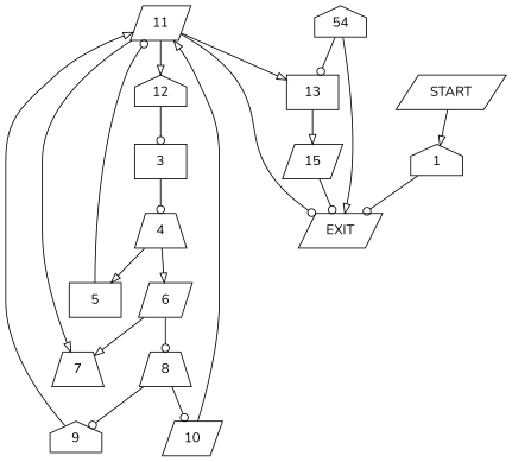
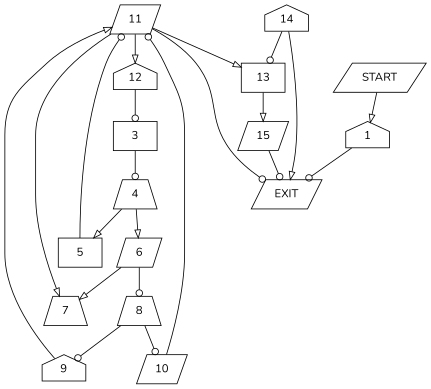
  digraph {
    fontname=Nunito
    node [fontname=Nunito shape=parallelogram]
    edge [arrowhead=onormal fontname=Nunito]
    n1 [label=START]
    1 [shape=house]
    n3 [label=EXIT]
    3 [shape=box]
    4 [shape=trapezium]
    5 [shape=box]
    6
    11
    7 [shape=trapezium]
    8 [shape=trapezium]
    12 [shape=house]
    13 [shape=box]
    9 [shape=house]
    10
    15
-   14 [shape=house label=54]
+   14 [shape=house]
    n1 -> 1
    1 -> n3 [arrowhead=odot]
    3 -> 4 [arrowhead=odot]
    4 -> 5
    4 -> 6
    5 -> 11 [arrowhead=odot]
    6 -> 7
    6 -> 8 [arrowhead=odot]
    11 -> n3 [arrowhead=odot]
    11 -> 7
    11 -> 12
    11 -> 13 [tailport=s2]
    8 -> 9 [arrowhead=odot]
    8 -> 10 [arrowhead=odot]
    12 -> 3 [arrowhead=odot]
    13 -> 15
    9 -> 11
-   10 -> 11
+   10 -> 11 [arrowhead=odot]
    15 -> n3 [arrowhead=odot]
    14 -> n3
    14 -> 13 [arrowhead=odot]
  }
